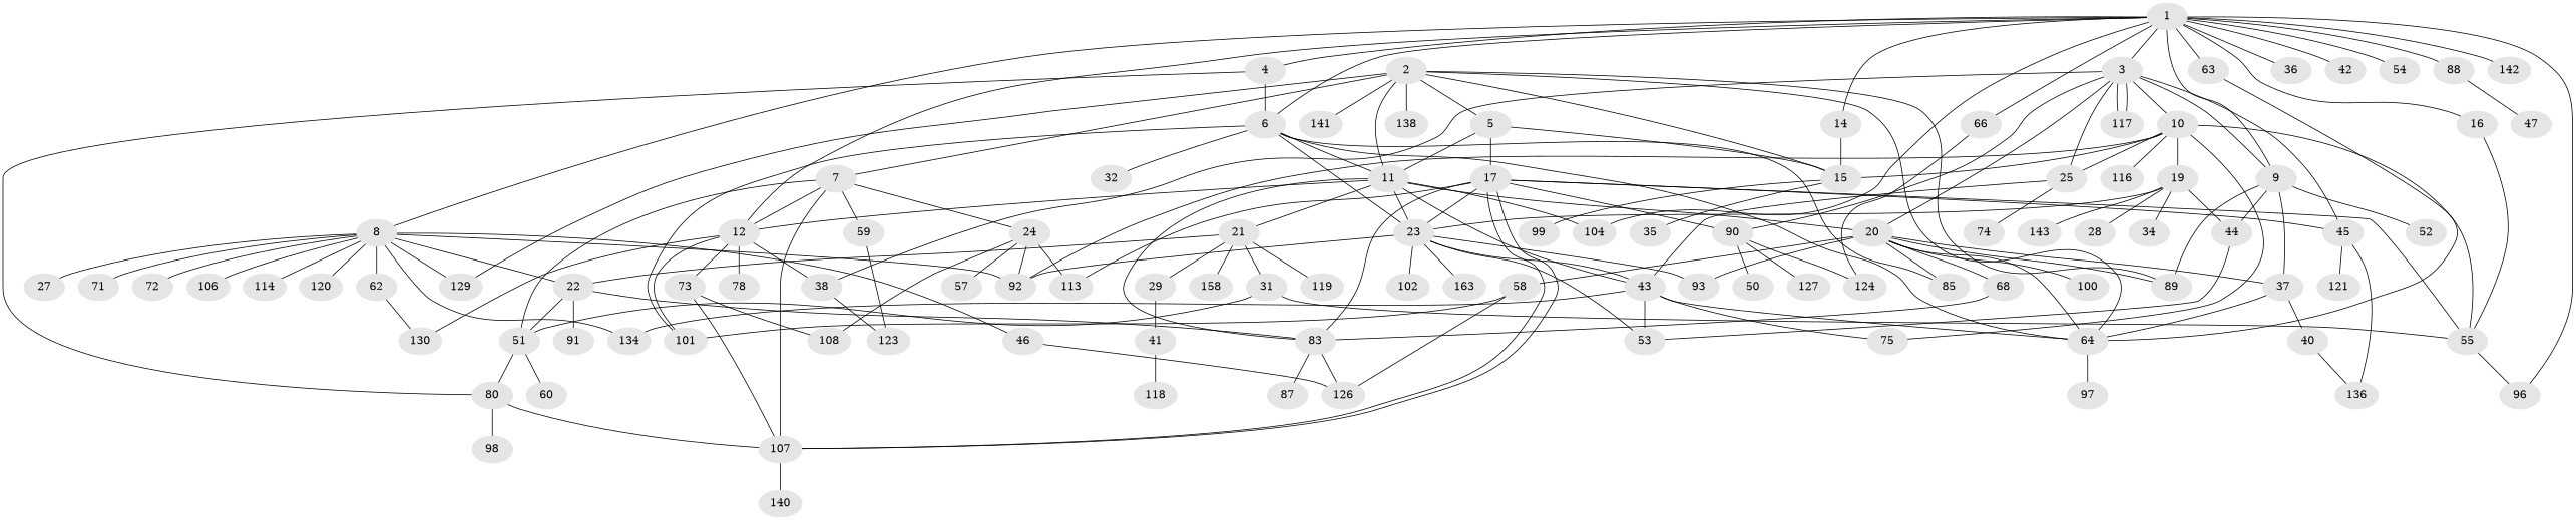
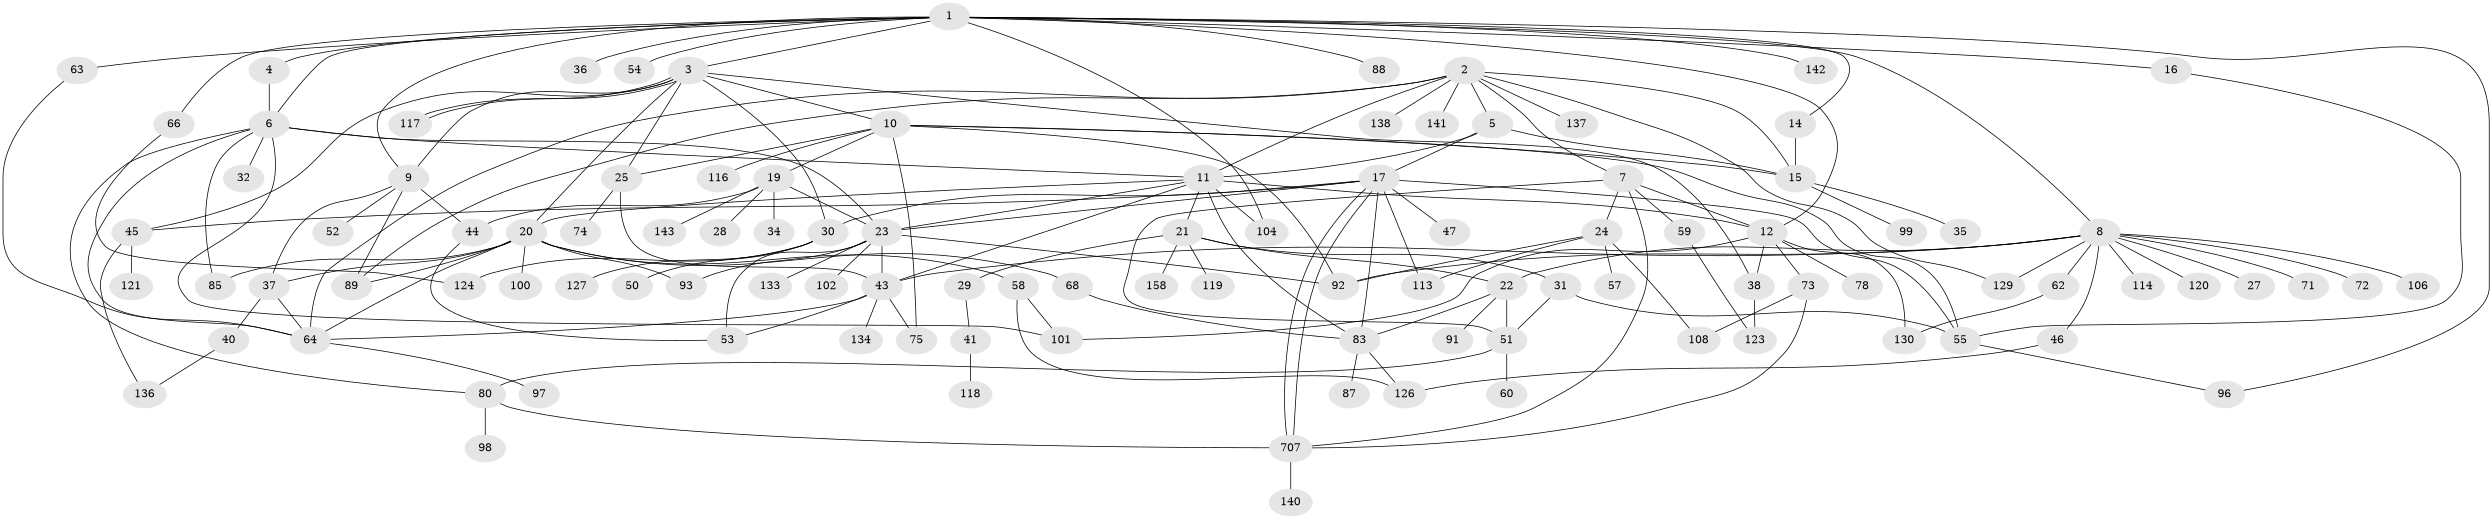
  graph {
    node [color=gray90 style=filled]
    1 [super="+26"]
    3 [super="+135"]
    4
    6 [super="+33"]
    8 [super="+18"]
    9 [super="+90"]
    12 [super="+86"]
    14
    16
    36
-   42
    54
    63
    66
    88
    96
    104
    142
    2 [super="+60"]
    5 [super="+131"]
    7
    11 [super="+13"]
    15 [super="+122"]
    64 [super="+84"]
    89
    129
+   137
    138
    141
    10 [super="+61"]
    20 [super="+70"]
    25 [super="+56"]
-   30 [label=90]
+   30
    38
    45 [super="+109"]
    117
    23 [super="+79"]
    32
    80 [super="+82"]
    85
    101
    22
    27
    43 [super="+112"]
    46
    62
    71
    72
    92 [super="+111"]
    106
    114
    120
    37 [super="+49"]
    44 [super="+81"]
    52
    73
    78
    130
    55 [super="+115"]
    124
    17 [super="+69"]
    24 [super="+77"]
    51
    59 [super="+103"]
-   107
+   107 [label=707]
    21 [super="+67"]
    83 [super="+105"]
    35
    99 [super="+110"]
    97
    19 [super="+39"]
    75
    116
    58 [super="+132"]
    68
    93 [super="+95"]
    100
    74
    50
    127
    123
    136
    121
    47
    113
    53 [super="+94"]
    102
-   133 [label=163]
+   133
    98
    57
    108 [super="+125"]
    n92 [label=60]
    140
    91
    134
    126
    40
    28
    34
    143
    29
    31
    119 [super="+139"]
    n104 [label=158]
    87
    41 [super="+48"]
    118
    1 -- 3
    1 -- 4
    1 -- 6
    1 -- 8
    1 -- 9
    1 -- 12
    1 -- 14
    1 -- 16
    1 -- 36
-   1 -- 42
    1 -- 54
    1 -- 63
    1 -- 66
    1 -- 88
    1 -- 96
    1 -- 104
    1 -- 142
    3 -- 9
    3 -- 10
    3 -- 20
    3 -- 25
    3 -- 30
    3 -- 38
    3 -- 45
    3 -- 117
    3 -- 117
    4 -- 6
    6 -- 11
    6 -- 64
    6 -- 23
    6 -- 32
-   4 -- 80
+   6 -- 80
    6 -- 85
    6 -- 101
    8 -- 129
    8 -- 22
    8 -- 27
-   8 -- 134
+   8 -- 43
    8 -- 46
    8 -- 62
    8 -- 71
    8 -- 72
    8 -- 92
    8 -- 106
    8 -- 114
    8 -- 120
    9 -- 89
    9 -- 37
    9 -- 44
    9 -- 52
    12 -- 38
    12 -- 101
    12 -- 73
    12 -- 78
    12 -- 130
    14 -- 15
    16 -- 55
    63 -- 64
    66 -- 124
    2 -- 5
    2 -- 7
    2 -- 11
    2 -- 15
    2 -- 64
    2 -- 89
    2 -- 129
+   2 -- 137
    2 -- 138
    2 -- 141
    5 -- 11
    5 -- 15
    5 -- 17
    7 -- 12
    7 -- 24
    7 -- 51
    7 -- 59
    7 -- 107
    11 -- 12
    11 -- 104
    11 -- 20
    11 -- 23
    11 -- 43
    11 -- 21
    11 -- 83
    15 -- 35
    15 -- 99
    64 -- 97
    10 -- 15
    10 -- 25
    10 -- 92
    10 -- 55
    10 -- 19
    10 -- 75
    10 -- 116
    20 -- 64
    20 -- 89
    20 -- 85
    20 -- 37
    20 -- 58
    20 -- 68
    20 -- 93
    20 -- 100
    25 -- 43 [weight=2]
    25 -- 74
    30 -- 124
    30 -- 50
    30 -- 127
    38 -- 123
    45 -- 136
    45 -- 121
    23 -- 43 [weight=2]
    23 -- 92
    23 -- 93
    23 -- 53
    23 -- 102
    23 -- 133
    80 -- 107
    80 -- 98
    22 -- 51
    22 -- 83
    22 -- 91
    43 -- 64
    43 -- 75
    43 -- 53
    43 -- 134
    46 -- 126
    62 -- 130
    37 -- 64
    37 -- 40
    44 -- 53
    73 -- 107
    73 -- 108
    55 -- 96
    17 -- 30
    17 -- 45
    17 -- 23
    17 -- 55
    17 -- 107
    17 -- 107
    17 -- 83
-   88 -- 47
+   17 -- 47
    17 -- 113
    24 -- 92
    24 -- 113
    24 -- 57
    24 -- 108
    51 -- 80
    51 -- n92
    59 -- 123
    107 -- 140
    21 -- 22
    21 -- 29
    21 -- 31
    21 -- 119
    21 -- n104
    83 -- 126
    83 -- 87
    19 -- 23
    19 -- 44
    19 -- 28
    19 -- 34
    19 -- 143
    58 -- 101
    58 -- 126
    68 -- 83
    40 -- 136
    29 -- 41
    31 -- 55
    31 -- 51
    41 -- 118
  }
